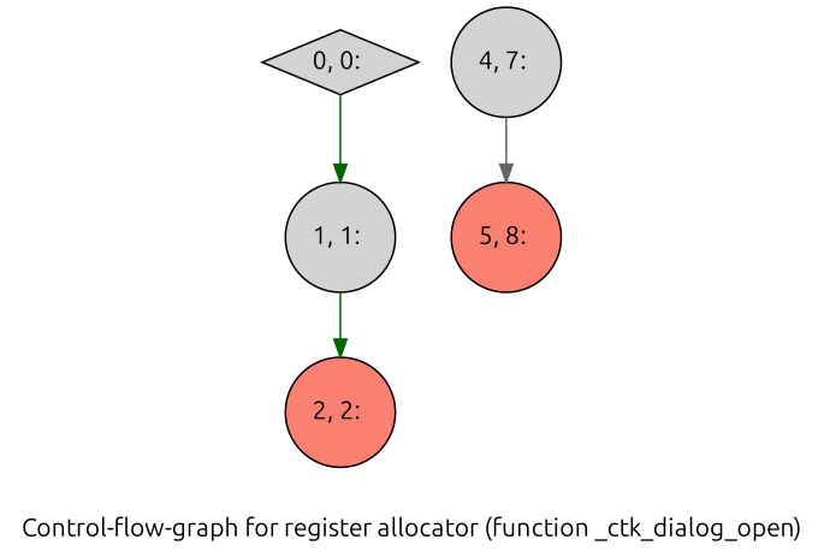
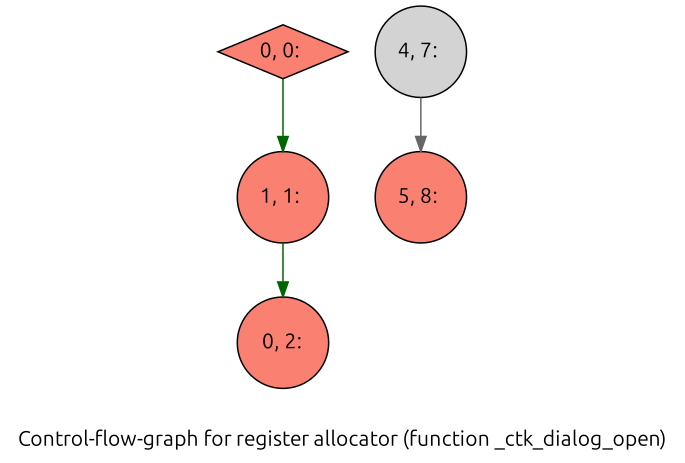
  digraph {
    fontname=Ubuntu
    label="Control-flow-graph for register allocator (function _ctk_dialog_open)"
    node [fillcolor=salmon fontname=Ubuntu shape=circle style=filled]
    edge [color=darkgreen fontname=Ubuntu]
-   n1 [fillcolor=lightgrey label="0, 0: " shape=diamond]
-   n2 [fillcolor=lightgrey label="1, 1: "]
-   n3 [label="2, 2: "]
+   n1 [label="0, 0: " shape=diamond]
+   n2 [label="1, 1: "]
+   n3 [label="0, 2:"]
    n4 [fillcolor=lightgrey label="4, 7: "]
    n5 [label="5, 8: "]
    n1 -> n2
    n2 -> n3
    n4 -> n5 [color=gray40]
  }
